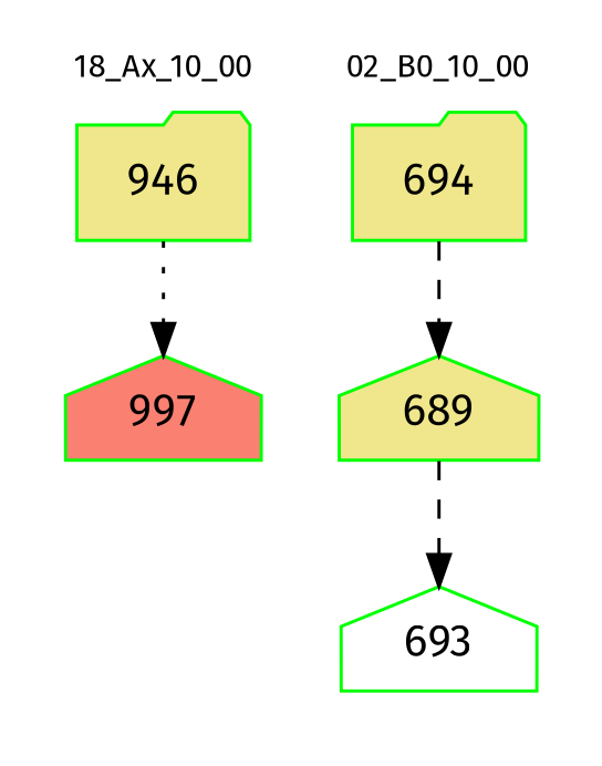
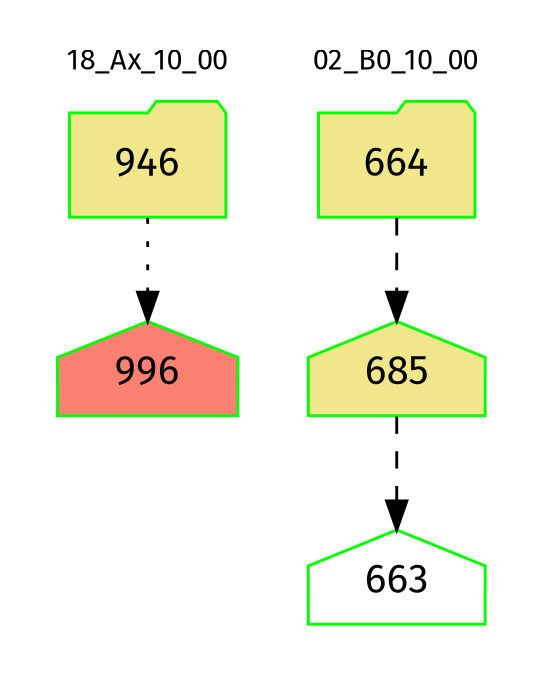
  digraph {
    fontname="Fira Sans"
    node [color=green fillcolor=khaki fontname="Fira Sans" shape=house style=filled]
    edge [color=black fontname="Fira Sans" style=dashed]
    n1 [label=946 shape=folder]
-   n2 [fillcolor=salmon label=997]
-   n3 [label=694 shape=folder]
-   n4 [label=689]
-   n5 [fillcolor=white label=693]
+   n2 [fillcolor=salmon label=996]
+   n3 [label=664 shape=folder]
+   n4 [label=685]
+   n5 [fillcolor=white label=663]
    subgraph cluster_1 {
      color=white
      fontsize=10
      label="18_Ax_10_00"
      n1
      n2
    }
    subgraph cluster_2 {
      color=white
      fontsize=10
      label="02_B0_10_00"
      n3
      n4
      n5
    }
    n1 -> n2 [style=dotted]
    n3 -> n4
    n4 -> n5
  }
